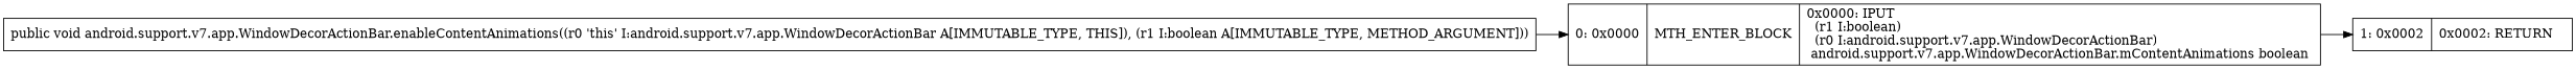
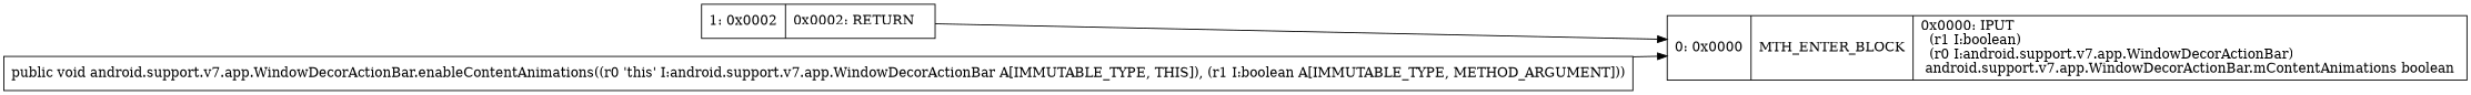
  digraph {
    rankdir=LR
    node [shape=record]
    n1 [label="{0\:\ 0x0000|MTH_ENTER_BLOCK\l|0x0000: IPUT  \l  (r1 I:boolean)\l  (r0 I:android.support.v7.app.WindowDecorActionBar)\l android.support.v7.app.WindowDecorActionBar.mContentAnimations boolean \l}"]
    n2 [label="{1\:\ 0x0002|0x0002: RETURN   \l}"]
    n3 [label="{public void android.support.v7.app.WindowDecorActionBar.enableContentAnimations((r0 'this' I:android.support.v7.app.WindowDecorActionBar A[IMMUTABLE_TYPE, THIS]), (r1 I:boolean A[IMMUTABLE_TYPE, METHOD_ARGUMENT])) }"]
-   n1 -> n2
+   n2 -> n1
    n3 -> n1
  }
